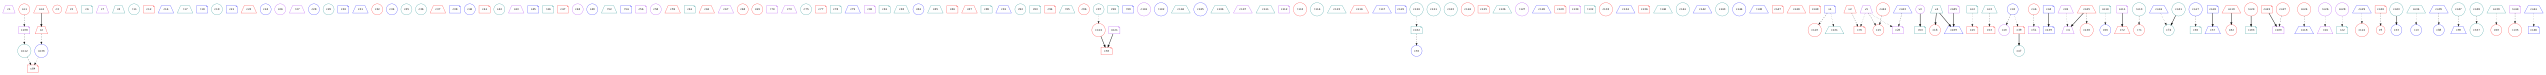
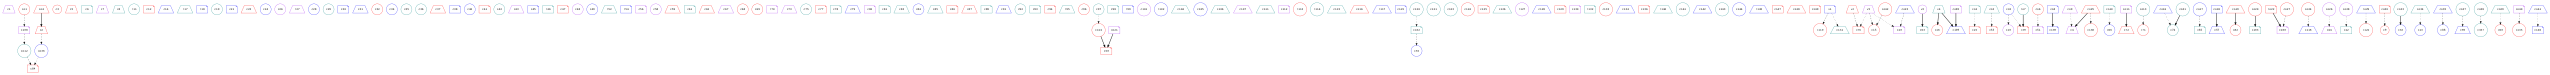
  strict digraph {
    fontname="Source Code Pro"
    node [color=red fontname="Source Code Pro" shape=circle]
    edge [fontname="Source Code Pro" style=dashed weight=1]
    c1 [color=purple shape=trapezium]
    c2 [shape=trapezium]
    co36 [color=blue]
    c64 [shape=note]
    c3
    c5 [shape=trapezium]
    c6 [color=teal shape=note]
    c7 [color=purple shape=trapezium]
    c8 [color=teal shape=trapezium]
    c11 [color=teal]
    c12 [shape=note]
    c14 [color=blue shape=trapezium]
    c17 [color=teal shape=trapezium]
    c18 [color=blue shape=note]
    c19 [color=teal]
    c21 [color=blue shape=note]
    c23 [shape=trapezium]
    c24 [color=blue]
    c26 [color=purple]
    c27 [color=purple shape=trapezium]
    c28 [color=blue]
    c29 [color=teal]
    c30 [color=blue shape=note]
    c31 [color=blue shape=trapezium]
    c32
    c34 [color=blue]
    c35 [color=teal]
    c36 [color=teal]
    c37 [shape=trapezium]
    c38 [color=blue shape=note]
    c40 [color=blue]
    c41 [shape=note]
    c42 [color=teal]
    c43 [color=purple shape=trapezium]
    c45 [color=blue shape=note]
    c46 [color=teal shape=note]
    c47 [shape=note]
    c48 [color=purple]
    c49 [color=blue]
    c52 [color=teal shape=trapezium]
    c54 [color=blue shape=note]
    c56 [color=purple shape=note]
    c58 [color=purple]
    c59 [shape=trapezium]
    c61 [color=teal shape=note]
    c62 [shape=trapezium]
    c67 [color=purple shape=trapezium]
    c68
    c69
    c70 [color=purple shape=note]
    c73 [color=purple shape=trapezium]
    c75 [color=teal]
    c77 [shape=note]
    c78 [color=teal shape=note]
    c79 [color=blue shape=trapezium]
    c80 [color=purple shape=note]
    c81 [color=teal shape=note]
    c83 [color=teal shape=trapezium]
    c84 [color=blue]
    c85 [color=teal shape=trapezium]
    c86 [shape=note]
    c87 [shape=trapezium]
    c89 [color=teal shape=note]
    c91 [color=blue shape=trapezium]
    c92 [color=teal]
    c93 [color=teal shape=note]
    c94 [shape=note]
    c95 [color=teal shape=trapezium]
    c96
    c97 [color=teal]
    co14
    c50 [shape=note]
    c98 [color=teal shape=note]
    c99 [color=blue shape=note]
    c101 [color=purple]
    c102 [color=blue]
    c104 [color=teal shape=trapezium]
    c105 [color=blue]
    c106 [color=teal shape=trapezium]
    c107 [color=purple shape=trapezium]
    c108 [color=purple shape=note]
    co12 [color=teal]
    c111 [color=teal shape=trapezium]
    c112 [color=purple shape=note]
    c113
    c114 [color=teal]
    c115 [color=teal shape=trapezium]
    c116 [shape=trapezium]
    c117 [color=blue shape=trapezium]
    c119 [color=blue shape=note]
    c120 [color=teal]
    co32 [color=teal shape=note]
    c55 [color=blue]
    c121 [color=teal]
    c123 [color=teal]
    c124
    c125 [shape=note]
    c126 [color=teal shape=trapezium]
    c127 [color=purple]
    c128 [color=blue shape=trapezium]
    c129 [shape=note]
    c130 [color=purple shape=note]
    c132 [color=teal shape=note]
    c133
    c134 [color=blue shape=trapezium]
    c136 [shape=note]
    c140 [color=teal shape=trapezium]
    c141 [color=teal]
    c142 [color=blue shape=trapezium]
    c143 [color=teal]
    c144 [color=blue]
    c145 [color=blue shape=trapezium]
    c147 [shape=note]
    c148 [shape=trapezium]
    c149 [shape=note]
    v1 [color=blue shape=note]
    c110
    c131 [color=teal shape=trapezium]
    v2 [shape=trapezium]
    c76 [shape=note]
    v3 [color=purple]
    c63 [color=teal shape=note]
    v4 [color=teal shape=trapezium]
    c16
    c109 [color=blue shape=trapezium]
    v5 [color=purple shape=trapezium]
    c15
    c20 [color=purple shape=note]
    co1
    co2 [color=teal shape=note]
    c25 [shape=note]
    co3 [color=teal shape=trapezium]
    c53 [shape=note]
    co4 [shape=trapezium]
    co5 [color=blue]
    c10 [color=purple]
    c39 [shape=note]
    c51 [color=purple shape=note]
    co6
    co7 [color=teal]
    co8 [color=blue shape=note]
    c139 [color=blue shape=note]
    co9 [color=purple shape=trapezium]
    c4 [color=purple shape=trapezium]
    co10 [color=teal shape=note]
    c66 [color=blue]
    co11 [color=purple shape=note]
    c72 [shape=trapezium]
    co13 [color=teal]
    c71
    n151 [color=purple label=co85 shape=note]
    co16 [color=blue shape=trapezium]
    c74 [color=teal]
    co17 [color=blue]
    c65 [color=teal shape=note]
    co18 [color=blue shape=note]
    c57 [color=blue shape=trapezium]
    co19 [shape=trapezium]
    c82
    c103 [color=teal shape=note]
    co20
    co21 [color=purple shape=note]
    co22 [shape=note]
    c100 [color=purple shape=note]
    co23 [color=blue shape=trapezium]
    c118 [color=blue shape=trapezium]
    co24
    co25 [shape=trapezium]
    c138
    co26 [color=purple]
    c44 [color=purple shape=trapezium]
    co27
    co28 [color=purple]
    c22 [color=teal shape=note]
    co29 [color=blue shape=trapezium]
    c122
    co30 [shape=note]
    c9
    co31 [color=teal]
    co33 [color=teal]
    c33 [color=blue]
    co34 [color=teal shape=trapezium]
    c13 [color=blue]
    co35 [color=blue shape=trapezium]
    c88 [color=blue]
    co37 [color=teal]
    c90 [color=blue shape=trapezium]
    co38 [color=teal]
    n189 [color=teal label=c337]
    co39 [color=teal shape=trapezium]
    c60
    co40 [color=purple shape=note]
    c135
    co41 [color=blue shape=trapezium]
    c146 [color=blue shape=note]
    co42
    c2 -> co36
    co36 -> c64 [style=dotted]
    c97 -> co14 [style=dotted]
    co14 -> c50 [style=bold]
    c108 -> co12
    co12 -> c64
    c120 -> co32 [style=dotted]
    co32 -> c55
    v1 -> c110
    v1 -> c131 [style=dotted]
    v2 -> c76
    v3 -> c63 [style=bold]
    v4 -> c16 [style=bold]
    v4 -> c109 [style=bold]
    v5 -> c76 [style=dotted]
    v5 -> c15
    v5 -> c20 [style=dotted]
    co1 -> c108
    co2 -> c25 [style=dotted]
    co3 -> c53
    co4 -> c2 [style=bold]
    co5 -> c10
    co5 -> c39 [style=dotted]
    co6 -> c51
-   c39 -> co7 [style=bold]
+   co7 -> c39 [style=bold]
    co8 -> c139 [style=bold]
    co9 -> c4 [style=dotted]
    co10 -> c66 [style=dotted]
    co11 -> c72 [style=bold]
    co13 -> c71
    n151 -> c109 [style=bold]
    co16 -> c74 [style=dotted]
    co17 -> c65
    co18 -> c57 [style=bold]
    co19 -> c82 [style=bold]
    co20 -> c103 [style=bold]
    co21 -> c50 [style=bold]
    co22 -> c100 [style=bold]
    co23 -> c20
    co24 -> c118
    co25 -> c4 [style=bold]
    co25 -> c138
    co26 -> c44 [style=dotted]
    co27 -> c100
    co28 -> c22 [style=dotted]
    co29 -> c122 [style=dotted]
    co30 -> c9
    co31 -> c74 [style=bold]
    co33 -> c33 [style=bold]
    co34 -> c13 [style=dotted]
    co35 -> c88
    co37 -> c90
    co38 -> n189
    co39 -> c60 [style=dotted]
    co40 -> c135
    co41 -> c146 [style=dotted]
    co42 -> c15
  }
